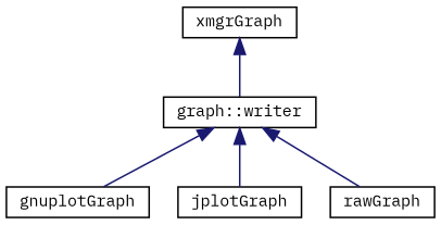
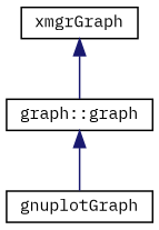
  digraph {
    fontname="IBM Plex Mono"
    rankdir=TB
    node [color=black fontname="IBM Plex Mono" fontsize=10 shape=record]
    edge [color=midnightblue dir=back fontname="IBM Plex Mono" fontsize=10 labelfontname=FreeSans labelfontsize=10 style=solid]
-   n1 [height=0.2 label="graph::writer" width=0.4]
+   n1 [height=0.2 label="graph::graph" width=0.4]
    n2 [height=0.2 label=gnuplotGraph width=0.4]
-   n3 [height=0.2 label=jplotGraph width=0.4]
-   n4 [height=0.2 label=rawGraph width=0.4]
    n5 [height=0.2 label=xmgrGraph width=0.4]
    n1 -> n2
-   n1 -> n3
-   n1 -> n4
    n5 -> n1
  }
